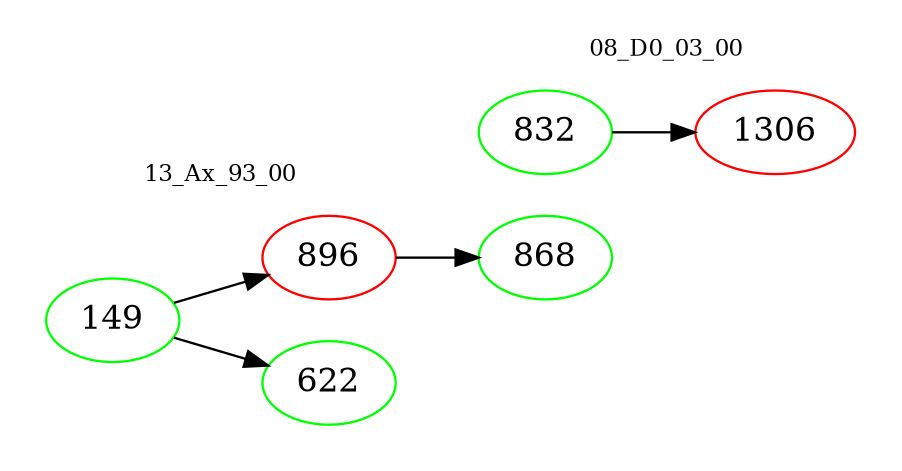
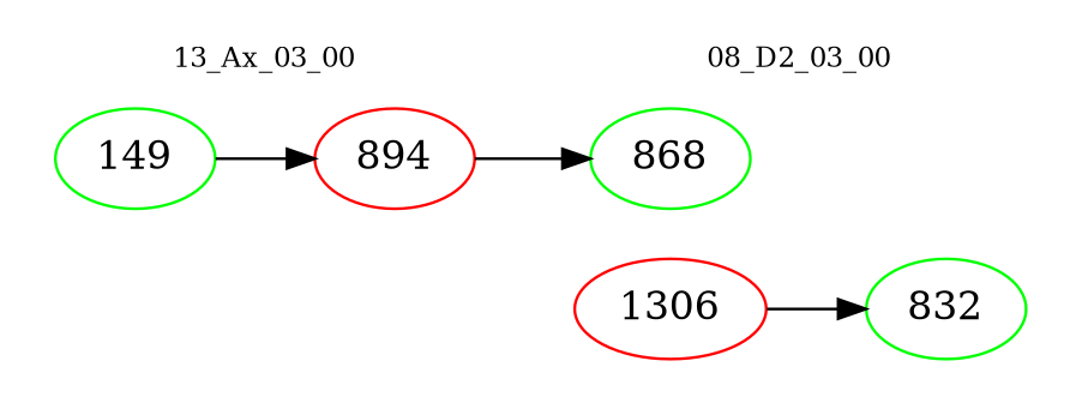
  digraph {
    rankdir=LR
    node [color=green]
    edge [color=black]
    n1 [label=149]
-   n2 [label=622]
-   n3 [color=red label=896]
+   n3 [color=red label=894]
    n4 [label=832]
    n5 [label=868]
    n6 [color=red label=1306]
    subgraph cluster_1 {
      color=white
      fontsize=10
-     label="13_Ax_93_00"
+     label="13_Ax_03_00"
      n1
-     n2
      n3
    }
    subgraph cluster_2 {
      color=white
      fontsize=10
-     label="08_D0_03_00"
+     label="08_D2_03_00"
      n4
      n5
      n6
    }
-   n1 -> n2
    n1 -> n3
    n3 -> n5
-   n4 -> n6
+   n6 -> n4
  }
